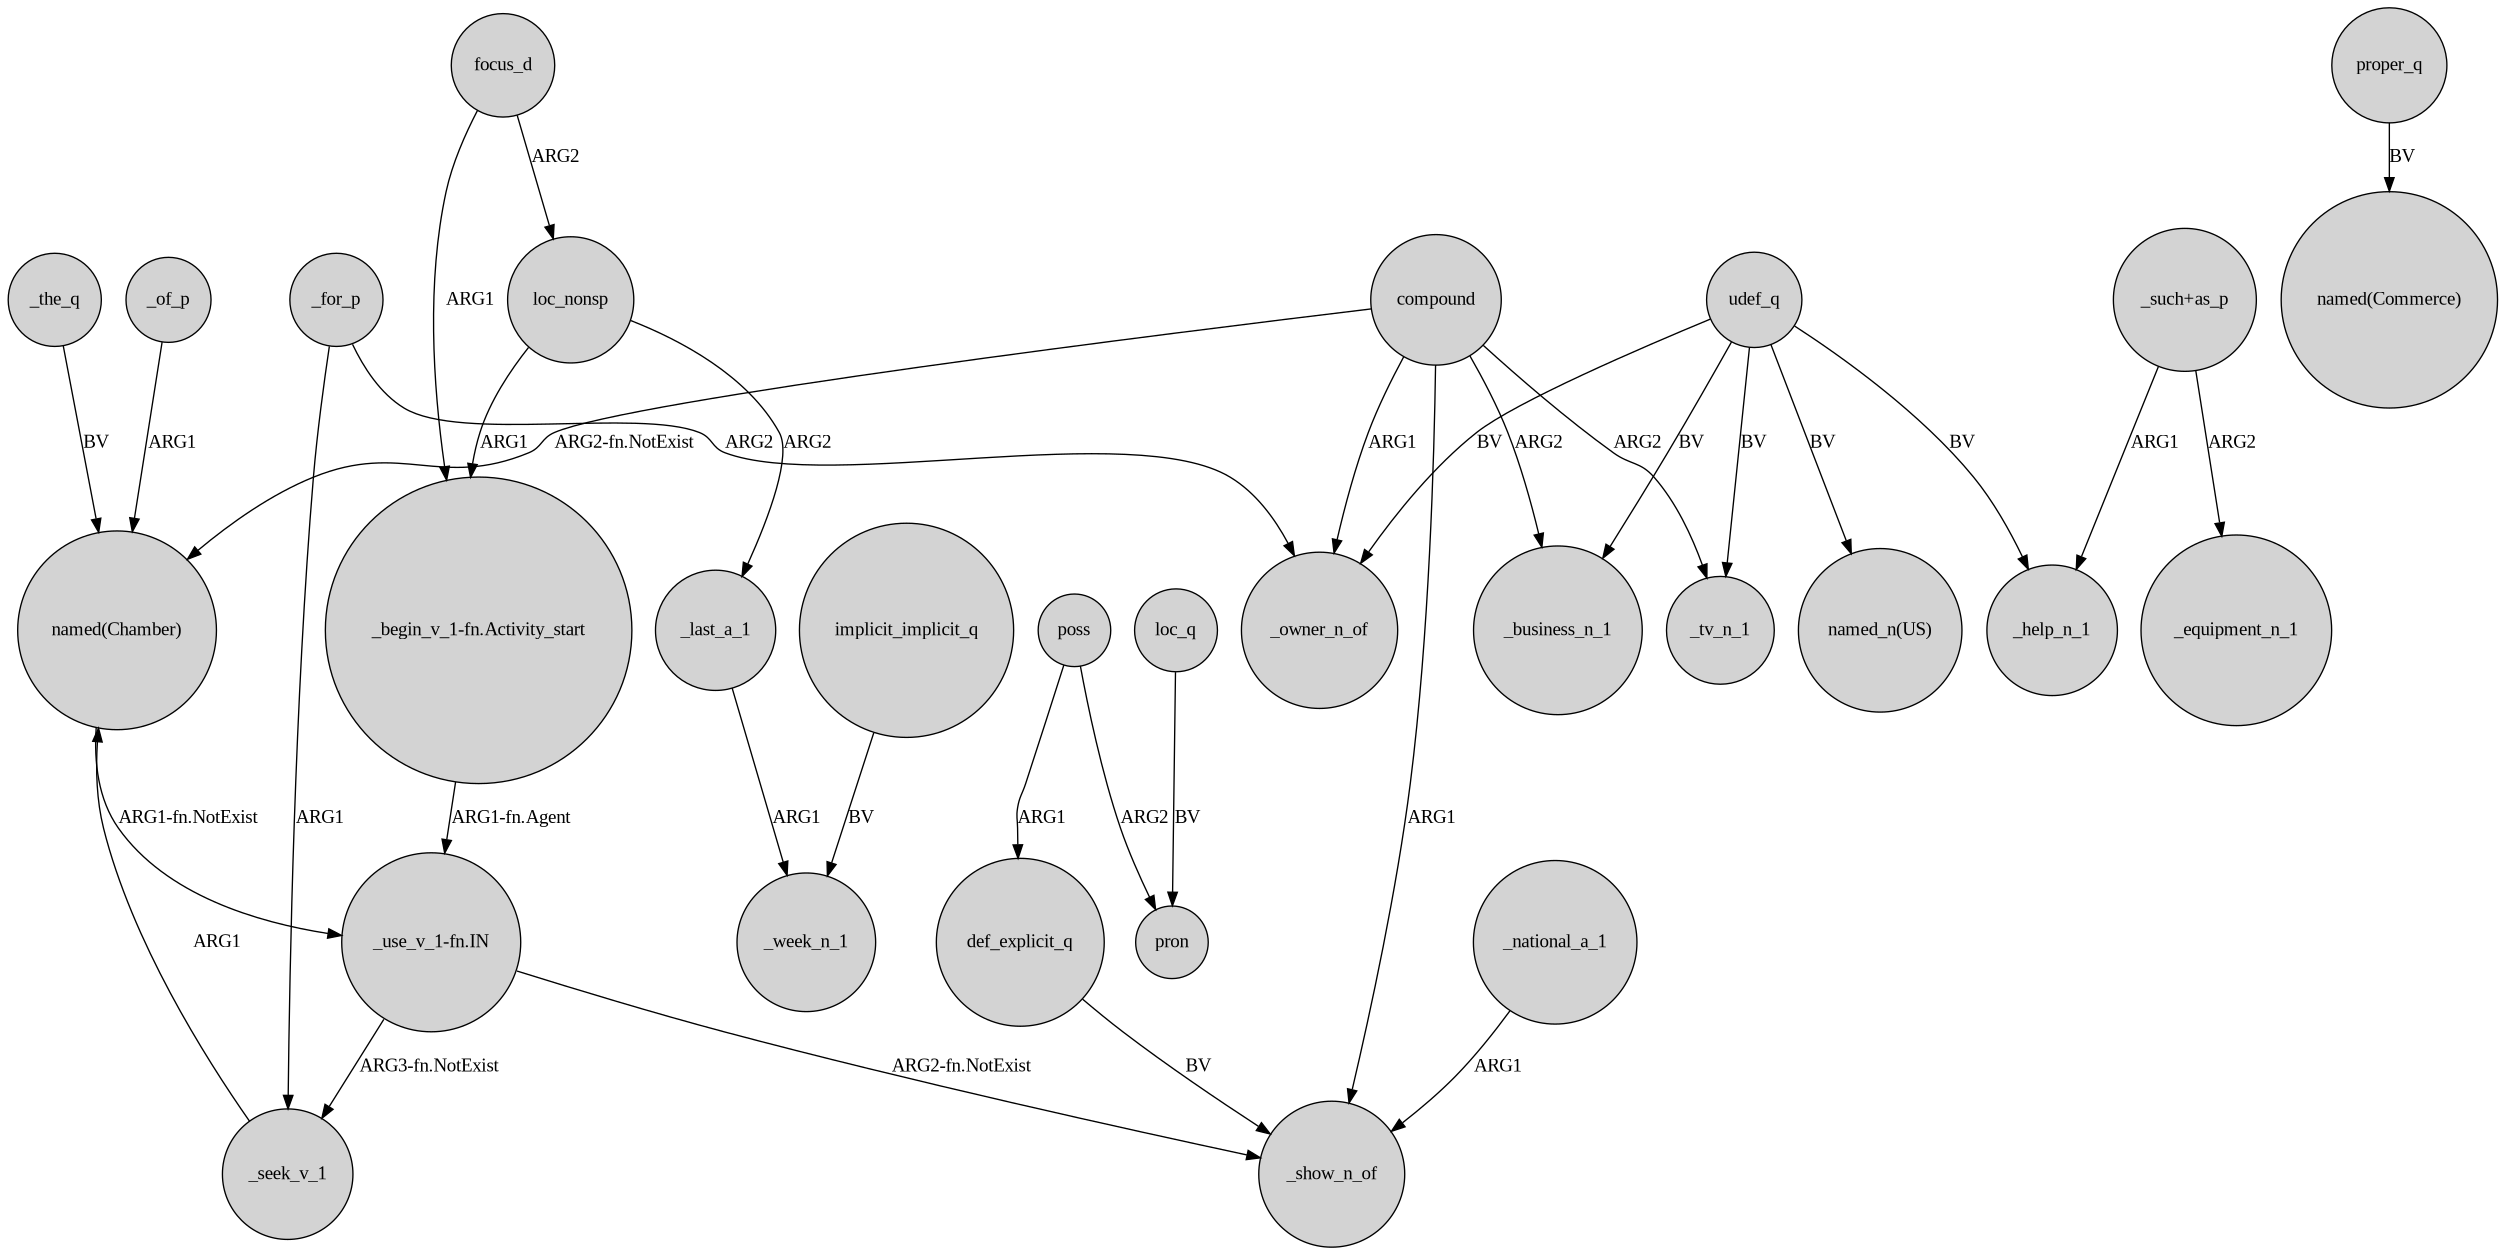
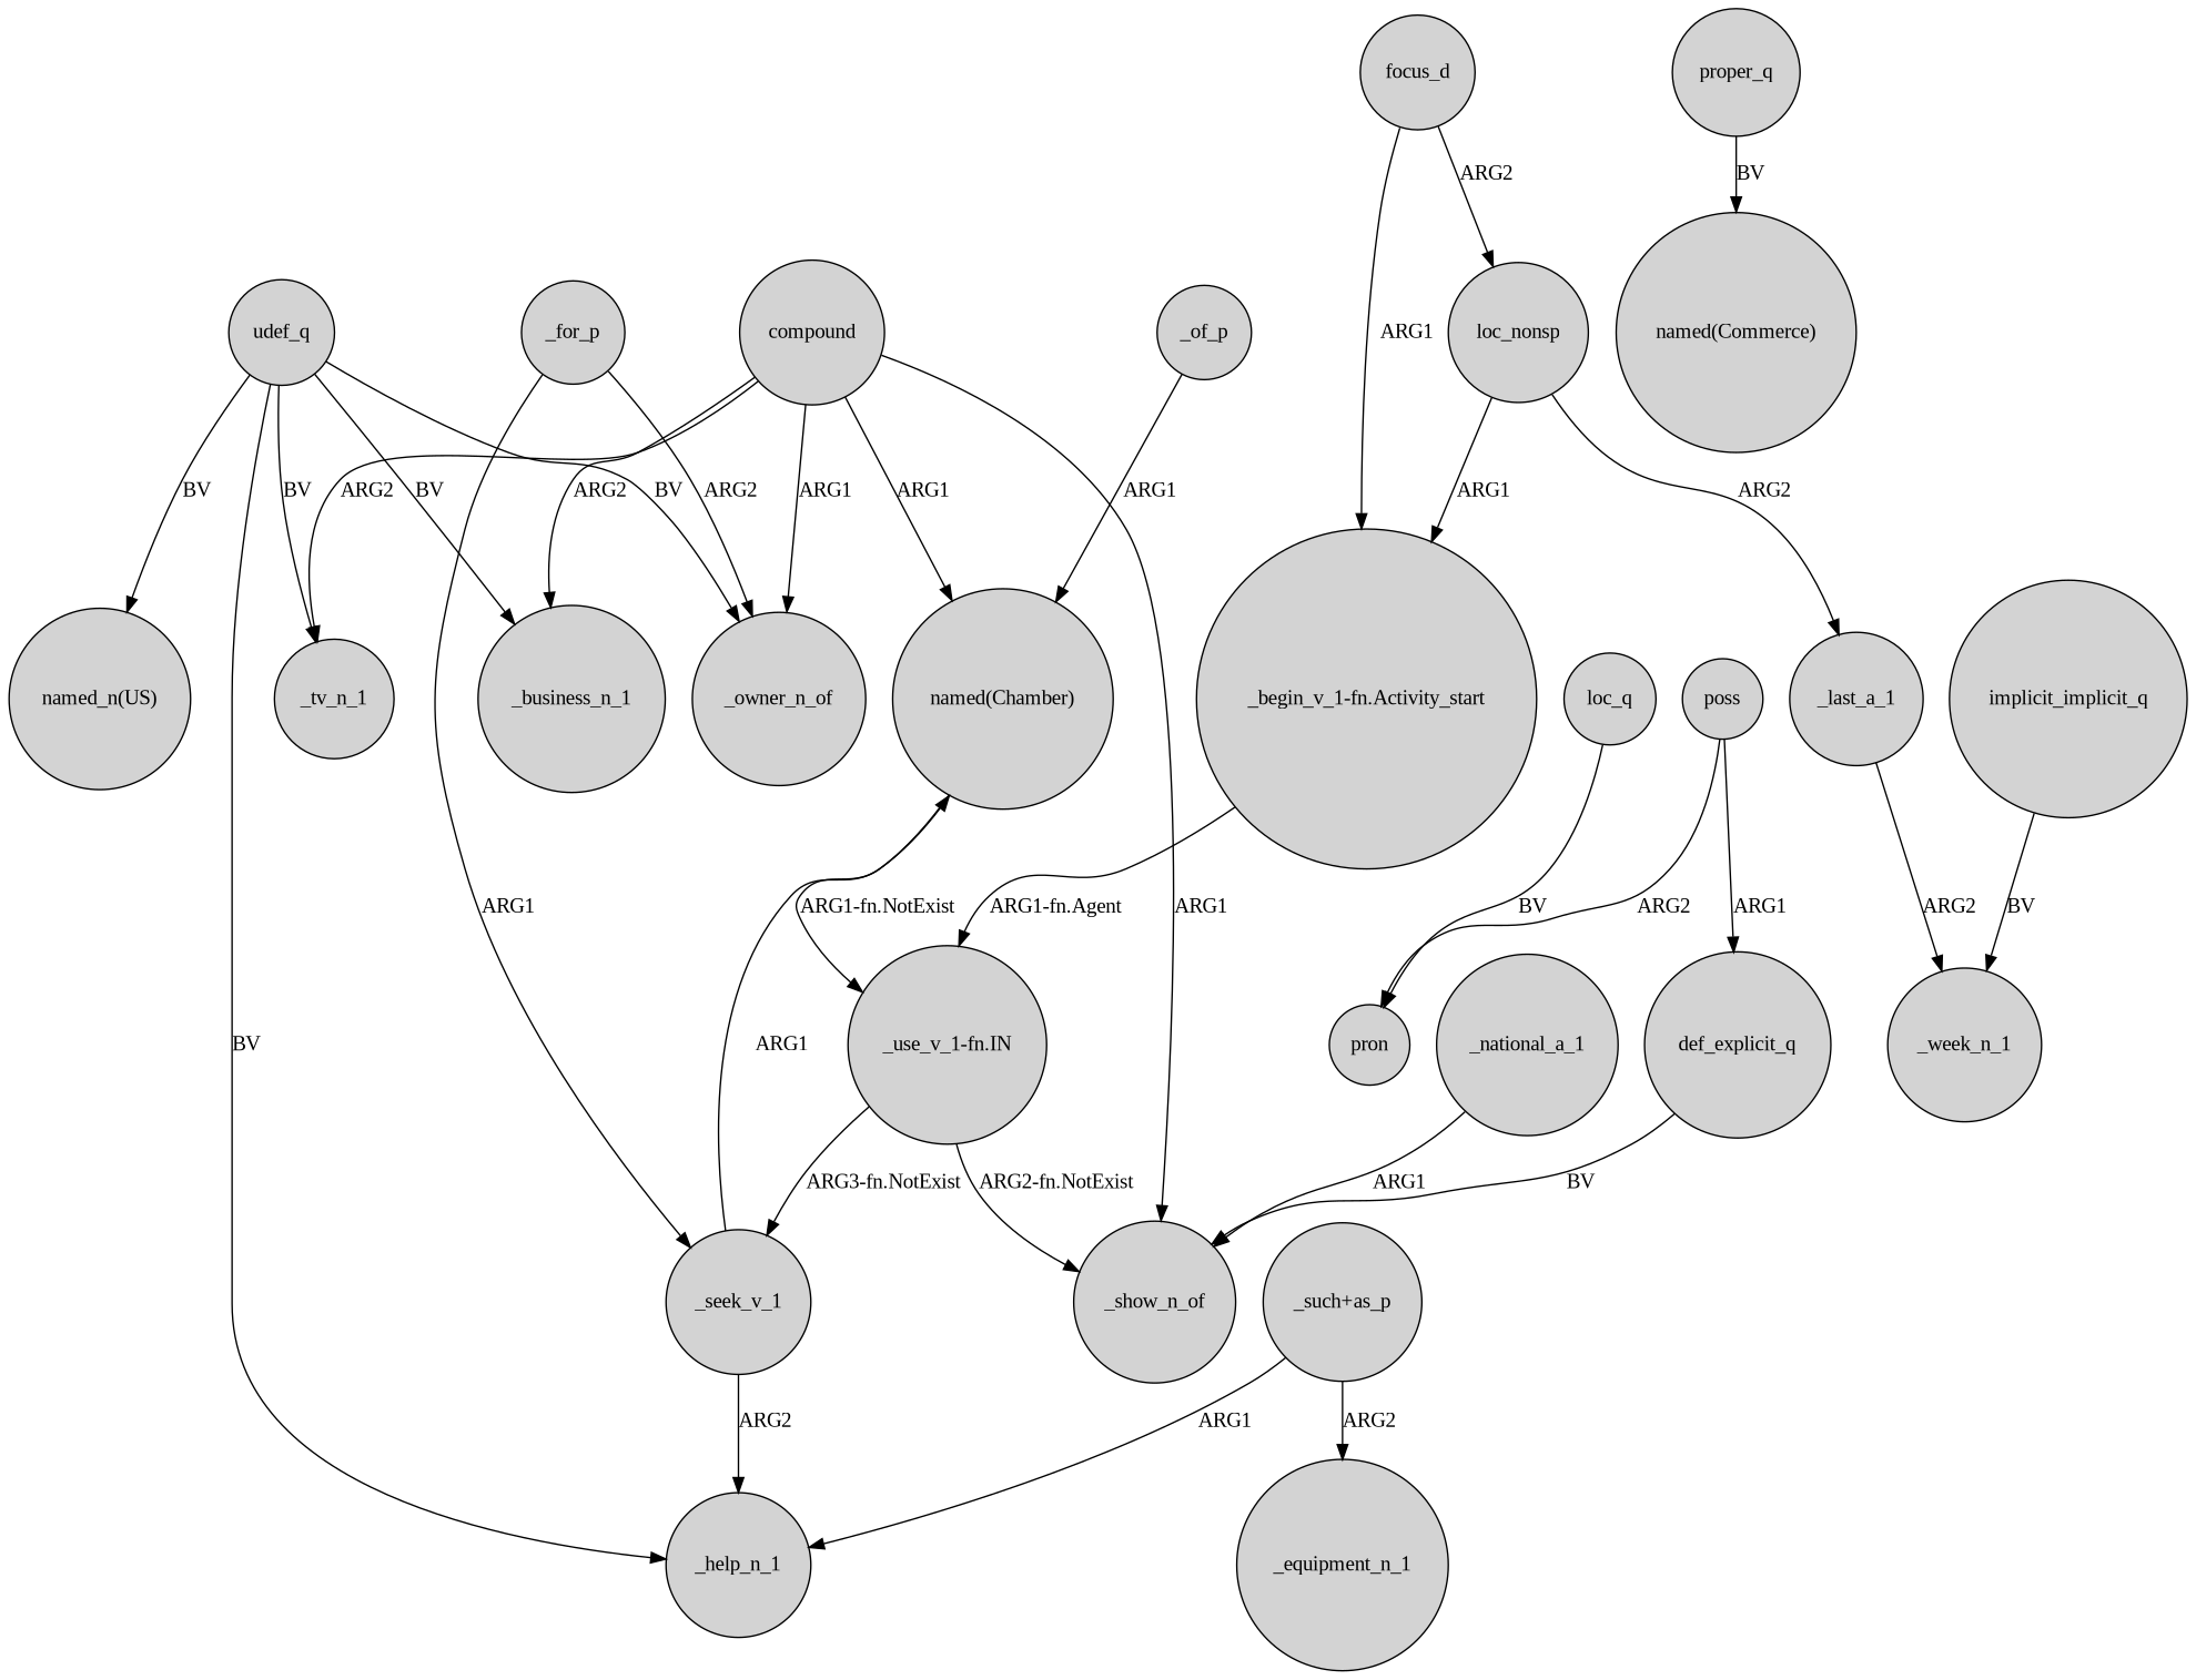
  digraph {
    fontname="Liberation Serif"
    node [fontname="Liberation Serif" shape=circle style=filled]
    edge [fontname="Liberation Serif"]
    compound
    "named(Chamber)"
    _tv_n_1
    _show_n_of
    _owner_n_of
    _business_n_1
    "_use_v_1-fn.IN"
    focus_d
    loc_nonsp
    "_begin_v_1-fn.Activity_start"
    _last_a_1
    udef_q
    "named_n(US)"
    _help_n_1
    n15 [label=implicit_implicit_q]
    _week_n_1
    poss
    pron
    def_explicit_q
    "_such+as_p"
    _equipment_n_1
    _of_p
    _seek_v_1
    _for_p
    n25 [label=loc_q]
    _national_a_1
    proper_q
    "named(Commerce)"
-   _the_q
-   compound -> "named(Chamber)" [label="ARG2-fn.NotExist"]
+   compound -> "named(Chamber)" [label=ARG1]
    compound -> _tv_n_1 [label=ARG2]
    compound -> _show_n_of [label=ARG1]
    compound -> _owner_n_of [label=ARG1]
    compound -> _business_n_1 [label=ARG2]
    "named(Chamber)" -> "_use_v_1-fn.IN" [label="ARG1-fn.NotExist"]
    "_use_v_1-fn.IN" -> _show_n_of [label="ARG2-fn.NotExist"]
    "_use_v_1-fn.IN" -> _seek_v_1 [label="ARG3-fn.NotExist"]
    focus_d -> loc_nonsp [label=ARG2]
    focus_d -> "_begin_v_1-fn.Activity_start" [label=ARG1]
    loc_nonsp -> "_begin_v_1-fn.Activity_start" [label=ARG1]
    loc_nonsp -> _last_a_1 [label=ARG2]
    "_begin_v_1-fn.Activity_start" -> "_use_v_1-fn.IN" [label="ARG1-fn.Agent"]
-   _last_a_1 -> _week_n_1 [label=ARG1]
+   _last_a_1 -> _week_n_1 [label=ARG2]
    udef_q -> _tv_n_1 [label=BV]
    udef_q -> _owner_n_of [label=BV]
    udef_q -> _business_n_1 [label=BV]
    udef_q -> "named_n(US)" [label=BV]
    udef_q -> _help_n_1 [label=BV]
    n15 -> _week_n_1 [label=BV]
    poss -> pron [label=ARG2]
    poss -> def_explicit_q [label=ARG1]
    def_explicit_q -> _show_n_of [label=BV]
    "_such+as_p" -> _help_n_1 [label=ARG1]
    "_such+as_p" -> _equipment_n_1 [label=ARG2]
    _of_p -> "named(Chamber)" [label=ARG1]
    _seek_v_1 -> "named(Chamber)" [label=ARG1]
+   _seek_v_1 -> _help_n_1 [label=ARG2]
    _for_p -> _owner_n_of [label=ARG2]
    _for_p -> _seek_v_1 [label=ARG1]
    n25 -> pron [label=BV]
    _national_a_1 -> _show_n_of [label=ARG1]
    proper_q -> "named(Commerce)" [label=BV]
-   _the_q -> "named(Chamber)" [label=BV]
  }
